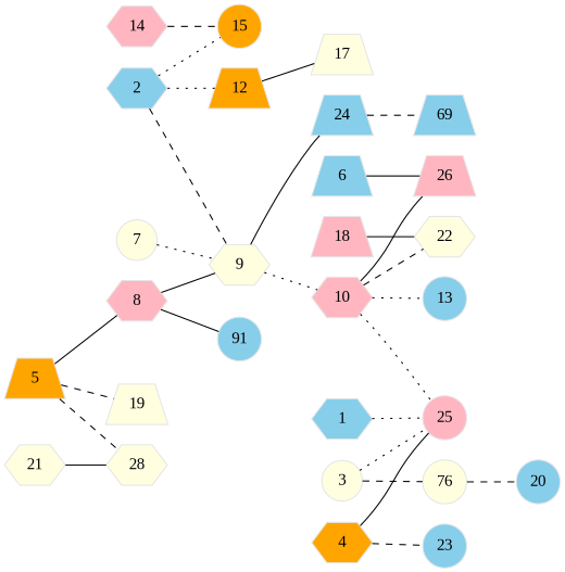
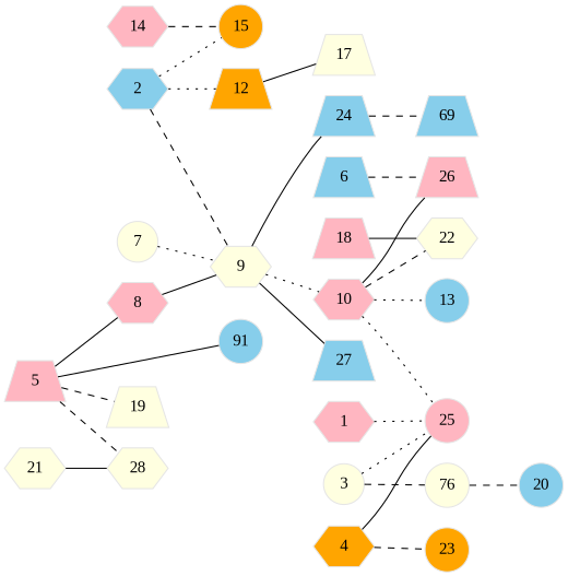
  graph {
    fontname="Liberation Serif"
    rankdir=LR
    node [color=gray90 fillcolor=lightyellow fontname="Liberation Serif" shape=hexagon style=filled]
    edge [fontname="Liberation Serif" style=dashed weight=1.0]
-   1 [fillcolor=skyblue]
+   1 [fillcolor=lightpink]
    25 [fillcolor=lightpink shape=circle]
-   23 [fillcolor=skyblue shape=circle]
+   23 [fillcolor=orange shape=circle]
    2 [fillcolor=skyblue]
    9
    12 [fillcolor=orange shape=trapezium]
    15 [fillcolor=orange shape=circle]
    10 [fillcolor=lightpink]
    24 [fillcolor=skyblue shape=trapezium]
+   27 [fillcolor=skyblue shape=trapezium]
    17 [shape=trapezium]
    3 [shape=circle]
    n13 [label=76 shape=circle]
    20 [fillcolor=skyblue shape=circle]
    4 [fillcolor=orange]
-   5 [fillcolor=orange shape=trapezium]
+   5 [fillcolor=lightpink shape=trapezium]
    8 [fillcolor=lightpink]
    19 [shape=trapezium]
    28
    n20 [fillcolor=skyblue label=91 shape=circle]
    6 [fillcolor=skyblue shape=trapezium]
    26 [fillcolor=lightpink shape=trapezium]
    7 [shape=circle]
    13 [fillcolor=skyblue shape=circle]
    22
    n26 [fillcolor=skyblue label=69 shape=trapezium]
    14 [fillcolor=lightpink]
    18 [fillcolor=lightpink shape=trapezium]
    21
    1 -- 25 [style=dotted]
    2 -- 9
    2 -- 12 [style=dotted]
    2 -- 15 [style=dotted]
    9 -- 10 [style=dotted]
    9 -- 24 [style=solid]
+   9 -- 27 [style=solid]
    12 -- 17 [style=solid]
    10 -- 25 [style=dotted]
    10 -- 26 [style=solid]
    10 -- 13 [style=dotted]
    10 -- 22
    24 -- n26
    3 -- 25 [style=dotted]
    3 -- n13
    n13 -- 20
    4 -- 25 [style=solid]
    4 -- 23
    5 -- 8 [style=solid]
    5 -- 19
    5 -- 28
    8 -- 9 [style=solid]
-   8 -- n20 [style=solid]
-   6 -- 26 [style=solid]
+   5 -- n20 [style=solid]
+   6 -- 26
    7 -- 9 [style=dotted]
    14 -- 15
    18 -- 22 [style=solid]
    21 -- 28 [style=solid]
  }
